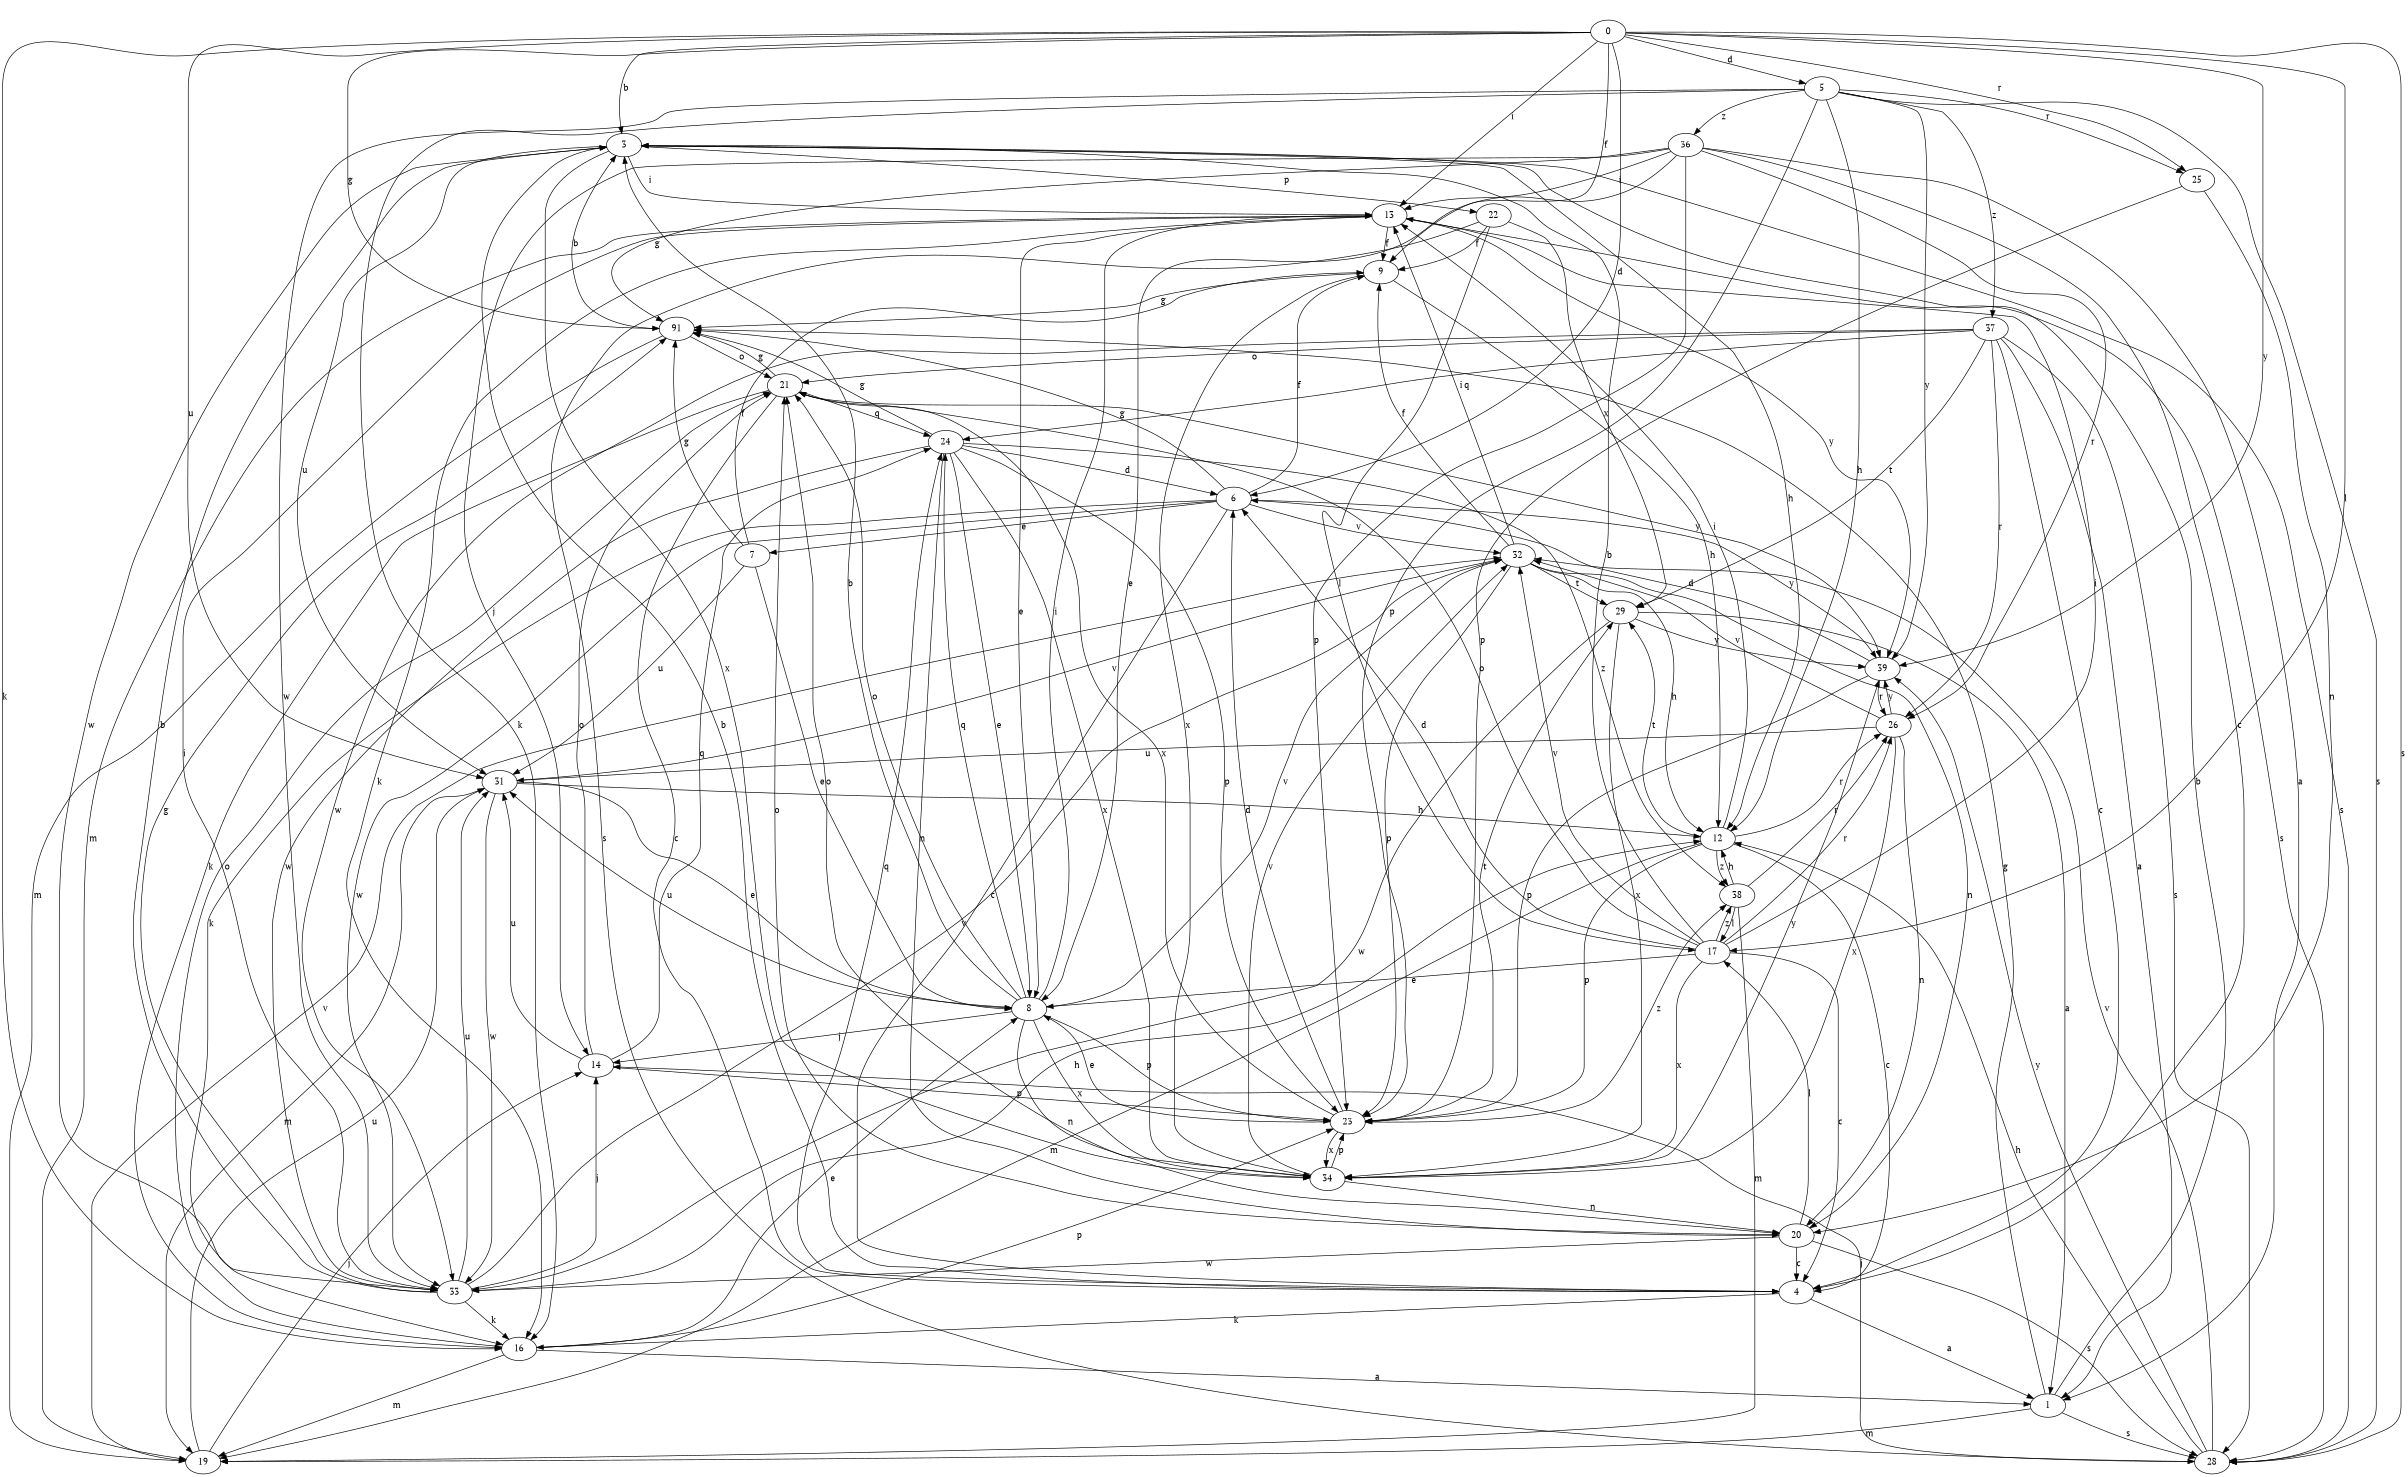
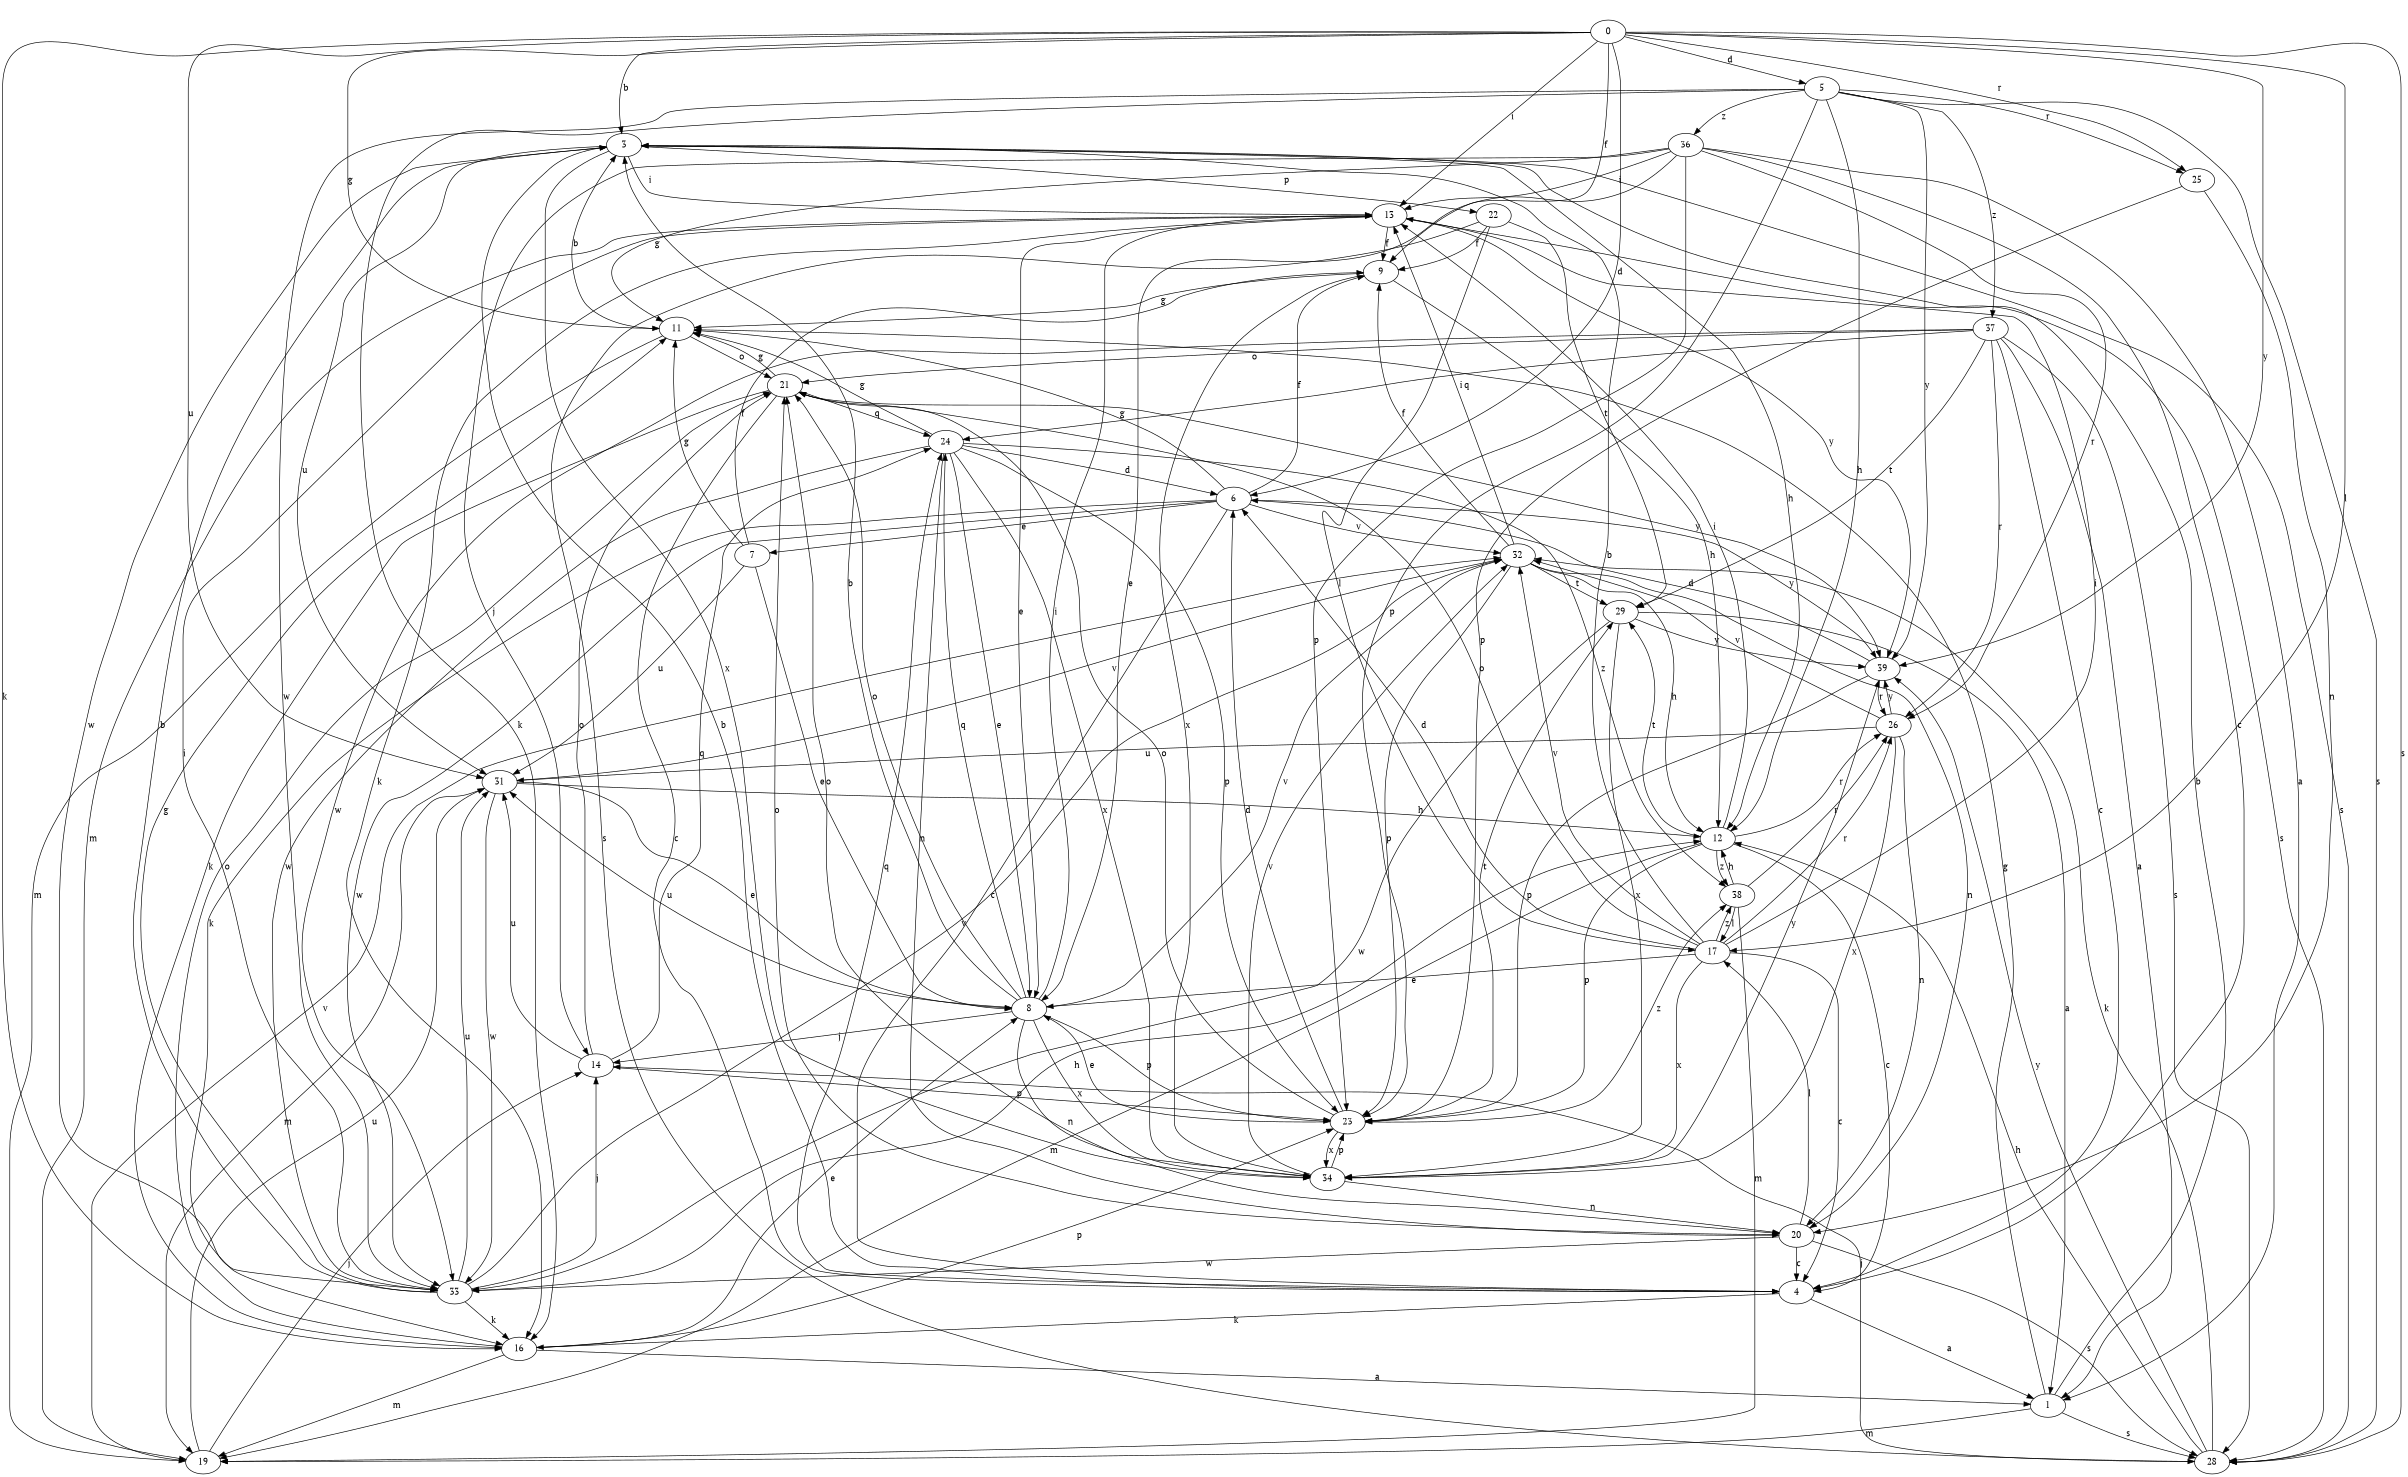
  strict digraph {
    fontname="PT Serif"
    node [fontname="PT Serif"]
    edge [fontname="PT Serif"]
    0
    3
    5
    6
    9
-   11 [label=91]
+   11
    13
    16
    17
    25
    28
    31
    n13 [label=39]
    12
    22
    33
    34
    23
    36
    37
    4
    7
    32
    19
    21
    8
    1
    26
    38
    20
    14
    29
    24
    0 -> 3 [label=b]
    0 -> 5 [label=d]
    0 -> 6 [label=d]
    0 -> 9 [label=f]
    0 -> 11 [label=g]
    0 -> 13 [label=i]
    0 -> 16 [label=k]
    0 -> 17 [label=l]
    0 -> 25 [label=r]
    0 -> 28 [label=s]
    0 -> 31 [label=u]
    0 -> n13 [label=y]
    3 -> 13 [label=i]
    3 -> 28 [label=s]
    3 -> 31 [label=u]
    3 -> 12 [label=h]
    3 -> 22 [label=p]
    3 -> 33 [label=w]
    3 -> 34 [label=x]
    5 -> 16 [label=k]
    5 -> 25 [label=r]
    5 -> 28 [label=s]
    5 -> n13 [label=y]
    5 -> 12 [label=h]
    5 -> 33 [label=w]
    5 -> 23 [label=p]
    5 -> 36 [label=z]
    5 -> 37 [label=z]
    6 -> 9 [label=f]
    6 -> 11 [label=g]
    6 -> 16 [label=k]
    6 -> n13 [label=y]
    6 -> 33 [label=w]
    6 -> 4 [label=c]
    6 -> 7 [label=e]
    6 -> 32 [label=v]
    9 -> 11 [label=g]
    9 -> 12 [label=h]
    9 -> 34 [label=x]
    11 -> 3 [label=b]
    11 -> 19 [label=m]
    11 -> 21 [label=o]
    13 -> 9 [label=f]
    13 -> 16 [label=k]
    13 -> 28 [label=s]
    13 -> n13 [label=y]
    13 -> 19 [label=m]
    13 -> 8 [label=e]
    16 -> 23 [label=p]
    16 -> 19 [label=m]
    16 -> 21 [label=o]
    16 -> 8 [label=e]
    16 -> 1 [label=a]
    17 -> 3 [label=b]
    17 -> 6 [label=d]
    17 -> 13 [label=i]
    17 -> 34 [label=x]
    17 -> 4 [label=c]
    17 -> 32 [label=v]
    17 -> 21 [label=o]
    17 -> 8 [label=e]
    17 -> 26 [label=r]
    17 -> 38 [label=z]
    25 -> 23 [label=p]
    25 -> 20 [label=n]
    28 -> n13 [label=y]
    28 -> 12 [label=h]
-   28 -> 32 [label=v]
+   28 -> 32 [label=k]
    28 -> 14 [label=j]
    31 -> 12 [label=h]
    31 -> 33 [label=w]
    31 -> 32 [label=v]
    31 -> 19 [label=m]
    31 -> 8 [label=e]
    n13 -> 6 [label=d]
    n13 -> 23 [label=p]
    n13 -> 26 [label=r]
    12 -> 13 [label=i]
    12 -> 23 [label=p]
    12 -> 4 [label=c]
    12 -> 19 [label=m]
    12 -> 26 [label=r]
    12 -> 38 [label=z]
    12 -> 29 [label=t]
    22 -> 9 [label=f]
    22 -> 17 [label=l]
    22 -> 28 [label=s]
-   22 -> 29 [label=x]
+   22 -> 29 [label=t]
    33 -> 3 [label=b]
    33 -> 11 [label=g]
    33 -> 13 [label=i]
    33 -> 16 [label=k]
    33 -> 31 [label=u]
    33 -> 12 [label=h]
    33 -> 32 [label=v]
    33 -> 14 [label=j]
    34 -> n13 [label=y]
    34 -> 23 [label=p]
    34 -> 32 [label=v]
    34 -> 21 [label=o]
    34 -> 20 [label=n]
    23 -> 6 [label=d]
    23 -> 34 [label=x]
-   23 -> 21 [label=x]
+   23 -> 21 [label=o]
    23 -> 8 [label=e]
    23 -> 38 [label=z]
    23 -> 29 [label=t]
    36 -> 11 [label=g]
    36 -> 13 [label=i]
    36 -> 23 [label=p]
    36 -> 4 [label=c]
    36 -> 8 [label=e]
    36 -> 1 [label=a]
    36 -> 26 [label=r]
    36 -> 14 [label=j]
    37 -> 28 [label=s]
    37 -> 33 [label=w]
    37 -> 4 [label=c]
    37 -> 21 [label=o]
    37 -> 1 [label=a]
    37 -> 26 [label=r]
    37 -> 29 [label=t]
    37 -> 24 [label=q]
    4 -> 3 [label=b]
    4 -> 16 [label=k]
    4 -> 1 [label=a]
    4 -> 24 [label=q]
    7 -> 9 [label=f]
    7 -> 11 [label=g]
    7 -> 31 [label=u]
    7 -> 8 [label=e]
    32 -> 9 [label=f]
    32 -> 13 [label=i]
    32 -> 12 [label=h]
    32 -> 23 [label=p]
    32 -> 20 [label=n]
    32 -> 29 [label=t]
    19 -> 31 [label=u]
    19 -> 32 [label=v]
    19 -> 14 [label=j]
    21 -> 11 [label=g]
    21 -> 16 [label=k]
    21 -> n13 [label=y]
    21 -> 4 [label=c]
    21 -> 24 [label=q]
    8 -> 3 [label=b]
    8 -> 13 [label=i]
    8 -> 31 [label=u]
    8 -> 34 [label=x]
    8 -> 23 [label=p]
    8 -> 32 [label=v]
    8 -> 21 [label=o]
    8 -> 20 [label=n]
    8 -> 14 [label=j]
    8 -> 24 [label=q]
    1 -> 3 [label=b]
    1 -> 11 [label=g]
    1 -> 28 [label=s]
    1 -> 19 [label=m]
    26 -> 31 [label=u]
    26 -> n13 [label=y]
    26 -> 34 [label=x]
    26 -> 32 [label=v]
    26 -> 20 [label=n]
    38 -> 17 [label=l]
    38 -> 12 [label=h]
    38 -> 19 [label=m]
    38 -> 26 [label=r]
    20 -> 17 [label=l]
    20 -> 28 [label=s]
    20 -> 33 [label=w]
    20 -> 4 [label=c]
    20 -> 21 [label=o]
    14 -> 31 [label=u]
    14 -> 23 [label=p]
    14 -> 21 [label=o]
    14 -> 24 [label=q]
    29 -> n13 [label=y]
    29 -> 33 [label=w]
    29 -> 34 [label=x]
    29 -> 1 [label=a]
    24 -> 6 [label=d]
    24 -> 11 [label=g]
    24 -> 33 [label=w]
    24 -> 34 [label=x]
    24 -> 23 [label=p]
    24 -> 8 [label=e]
    24 -> 38 [label=z]
    24 -> 20 [label=n]
  }
